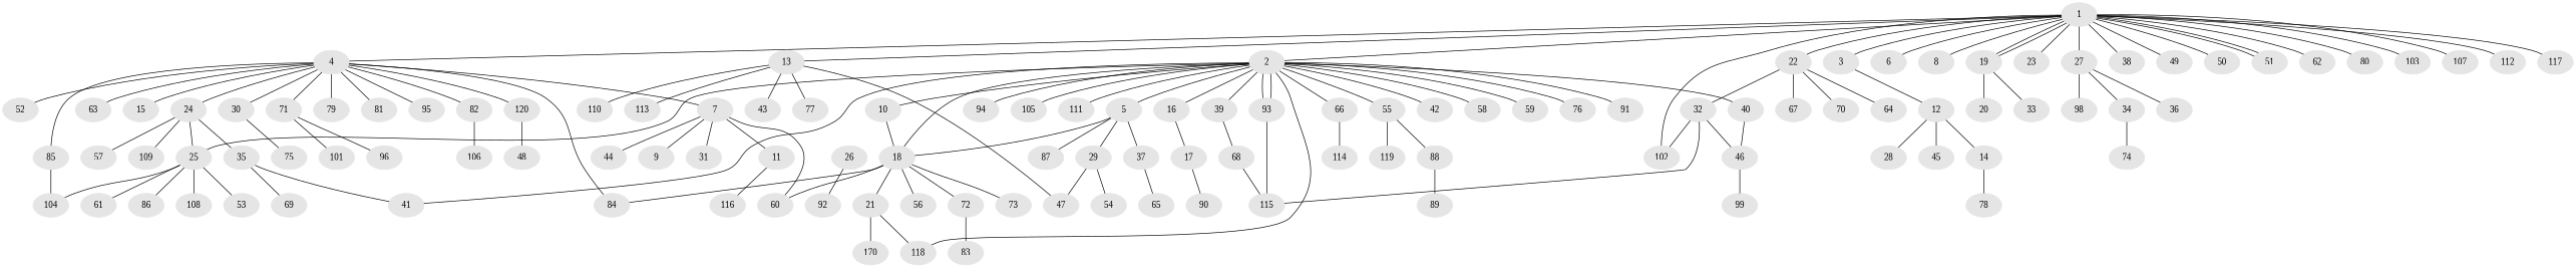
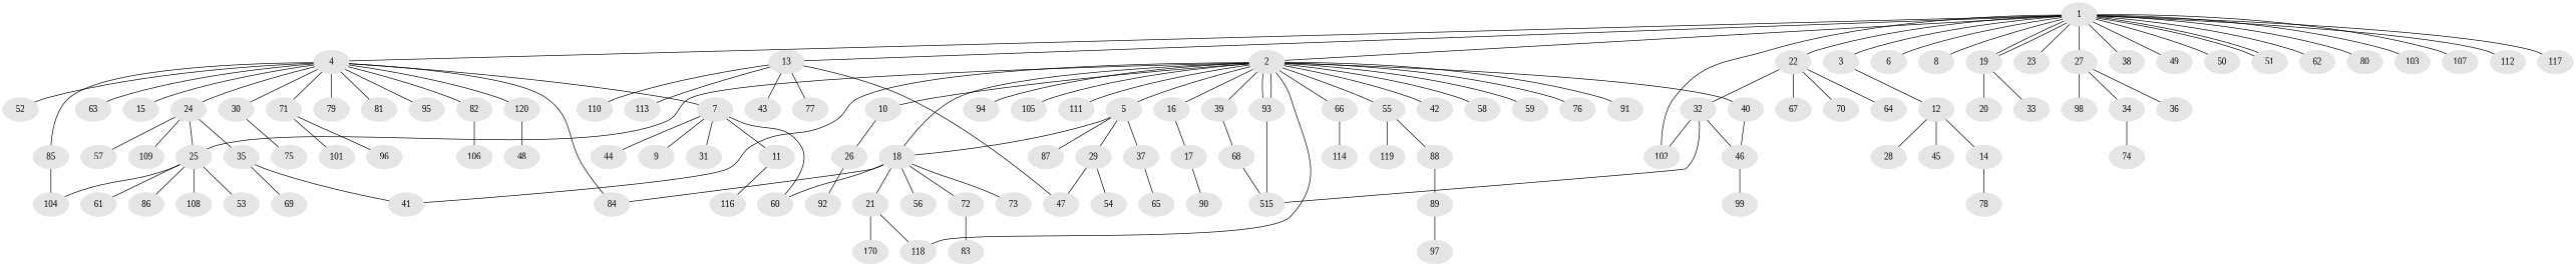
  graph {
    fontname="Liberation Serif"
    node [color=gray90 fontname="Liberation Serif" style=filled]
    edge [fontname="Liberation Serif"]
    1
    2
    3
    4
    6
    8
    13
    19
    22
    23
    27
    38
    49
    50
    51
    62
    80
    102
    103
    107
    112
    117
    5
    10
    16
    18
    25
    39
    40
    41
    42
    55
    58
    59
    66
    76
    91
    93
    94
    105
    111
    118
    12
    7
    15
    24
    30
    52
    63
    71
    79
    81
    82
    84
    85
    95
    120
    43
    47
    77
    110
    113
    20
    33
    32
    64
    67
    70
    34
    36
    98
    29
    37
    87
    26
    17
    60
    21
    56
    72
    73
    53
    61
    86
    104
    108
    68
    46
    88
    119
    114
-   115
+   115 [label=515]
    14
    28
    45
    9
    11
    31
    44
    35
    57
    109
    75
    96
    101
    106
    48
    54
    65
    116
    92
    78
    90
    n114 [label=170]
    83
    69
    74
    99
    89
+   97
    1 -- 2
    1 -- 3
    1 -- 4
    1 -- 6
    1 -- 8
    1 -- 13
    1 -- 19
    1 -- 19
    1 -- 22
    1 -- 23
    1 -- 27
    1 -- 38
    1 -- 49
    1 -- 50
    1 -- 51
    1 -- 51
    1 -- 62
    1 -- 80
    1 -- 102
    1 -- 103
    1 -- 107
    1 -- 112
    1 -- 117
    2 -- 5
    2 -- 10
    2 -- 16
    2 -- 18
    2 -- 25
    2 -- 39
    2 -- 40
    2 -- 41
    2 -- 42
    2 -- 55
    2 -- 58
    2 -- 59
    2 -- 66
    2 -- 76
    2 -- 91
    2 -- 93
    2 -- 93
    2 -- 94
    2 -- 105
    2 -- 111
    2 -- 118
    3 -- 12
    4 -- 7
    4 -- 15
    4 -- 24
    4 -- 30
    4 -- 52
    4 -- 63
    4 -- 71
    4 -- 79
    4 -- 81
    4 -- 82
    4 -- 84
    4 -- 85
    4 -- 95
    4 -- 120
    13 -- 43
    13 -- 47
    13 -- 77
    13 -- 110
    13 -- 113
    19 -- 20
    19 -- 33
    22 -- 32
    22 -- 64
    22 -- 67
    22 -- 70
    27 -- 34
    27 -- 36
    27 -- 98
    5 -- 18
    5 -- 29
    5 -- 37
    5 -- 87
-   10 -- 18
+   10 -- 26
    16 -- 17
    18 -- 84
    18 -- 60
    18 -- 21
    18 -- 56
    18 -- 72
    18 -- 73
    25 -- 53
    25 -- 61
    25 -- 86
    25 -- 104
    25 -- 108
    39 -- 68
    40 -- 46
    55 -- 88
    55 -- 119
    66 -- 114
    93 -- 115
    12 -- 14
    12 -- 28
    12 -- 45
    7 -- 60
    7 -- 9
    7 -- 11
    7 -- 31
    7 -- 44
    24 -- 25
    24 -- 35
    24 -- 57
    24 -- 109
    30 -- 75
    71 -- 96
    71 -- 101
    82 -- 106
    85 -- 104
    120 -- 48
    32 -- 102
    32 -- 46
    32 -- 115
    34 -- 74
    29 -- 47
    29 -- 54
    37 -- 65
    26 -- 92
    17 -- 90
    21 -- 118
    21 -- n114
    72 -- 83
    68 -- 115
    46 -- 99
    88 -- 89
    14 -- 78
    11 -- 116
    35 -- 41
    35 -- 69
+   89 -- 97
  }
